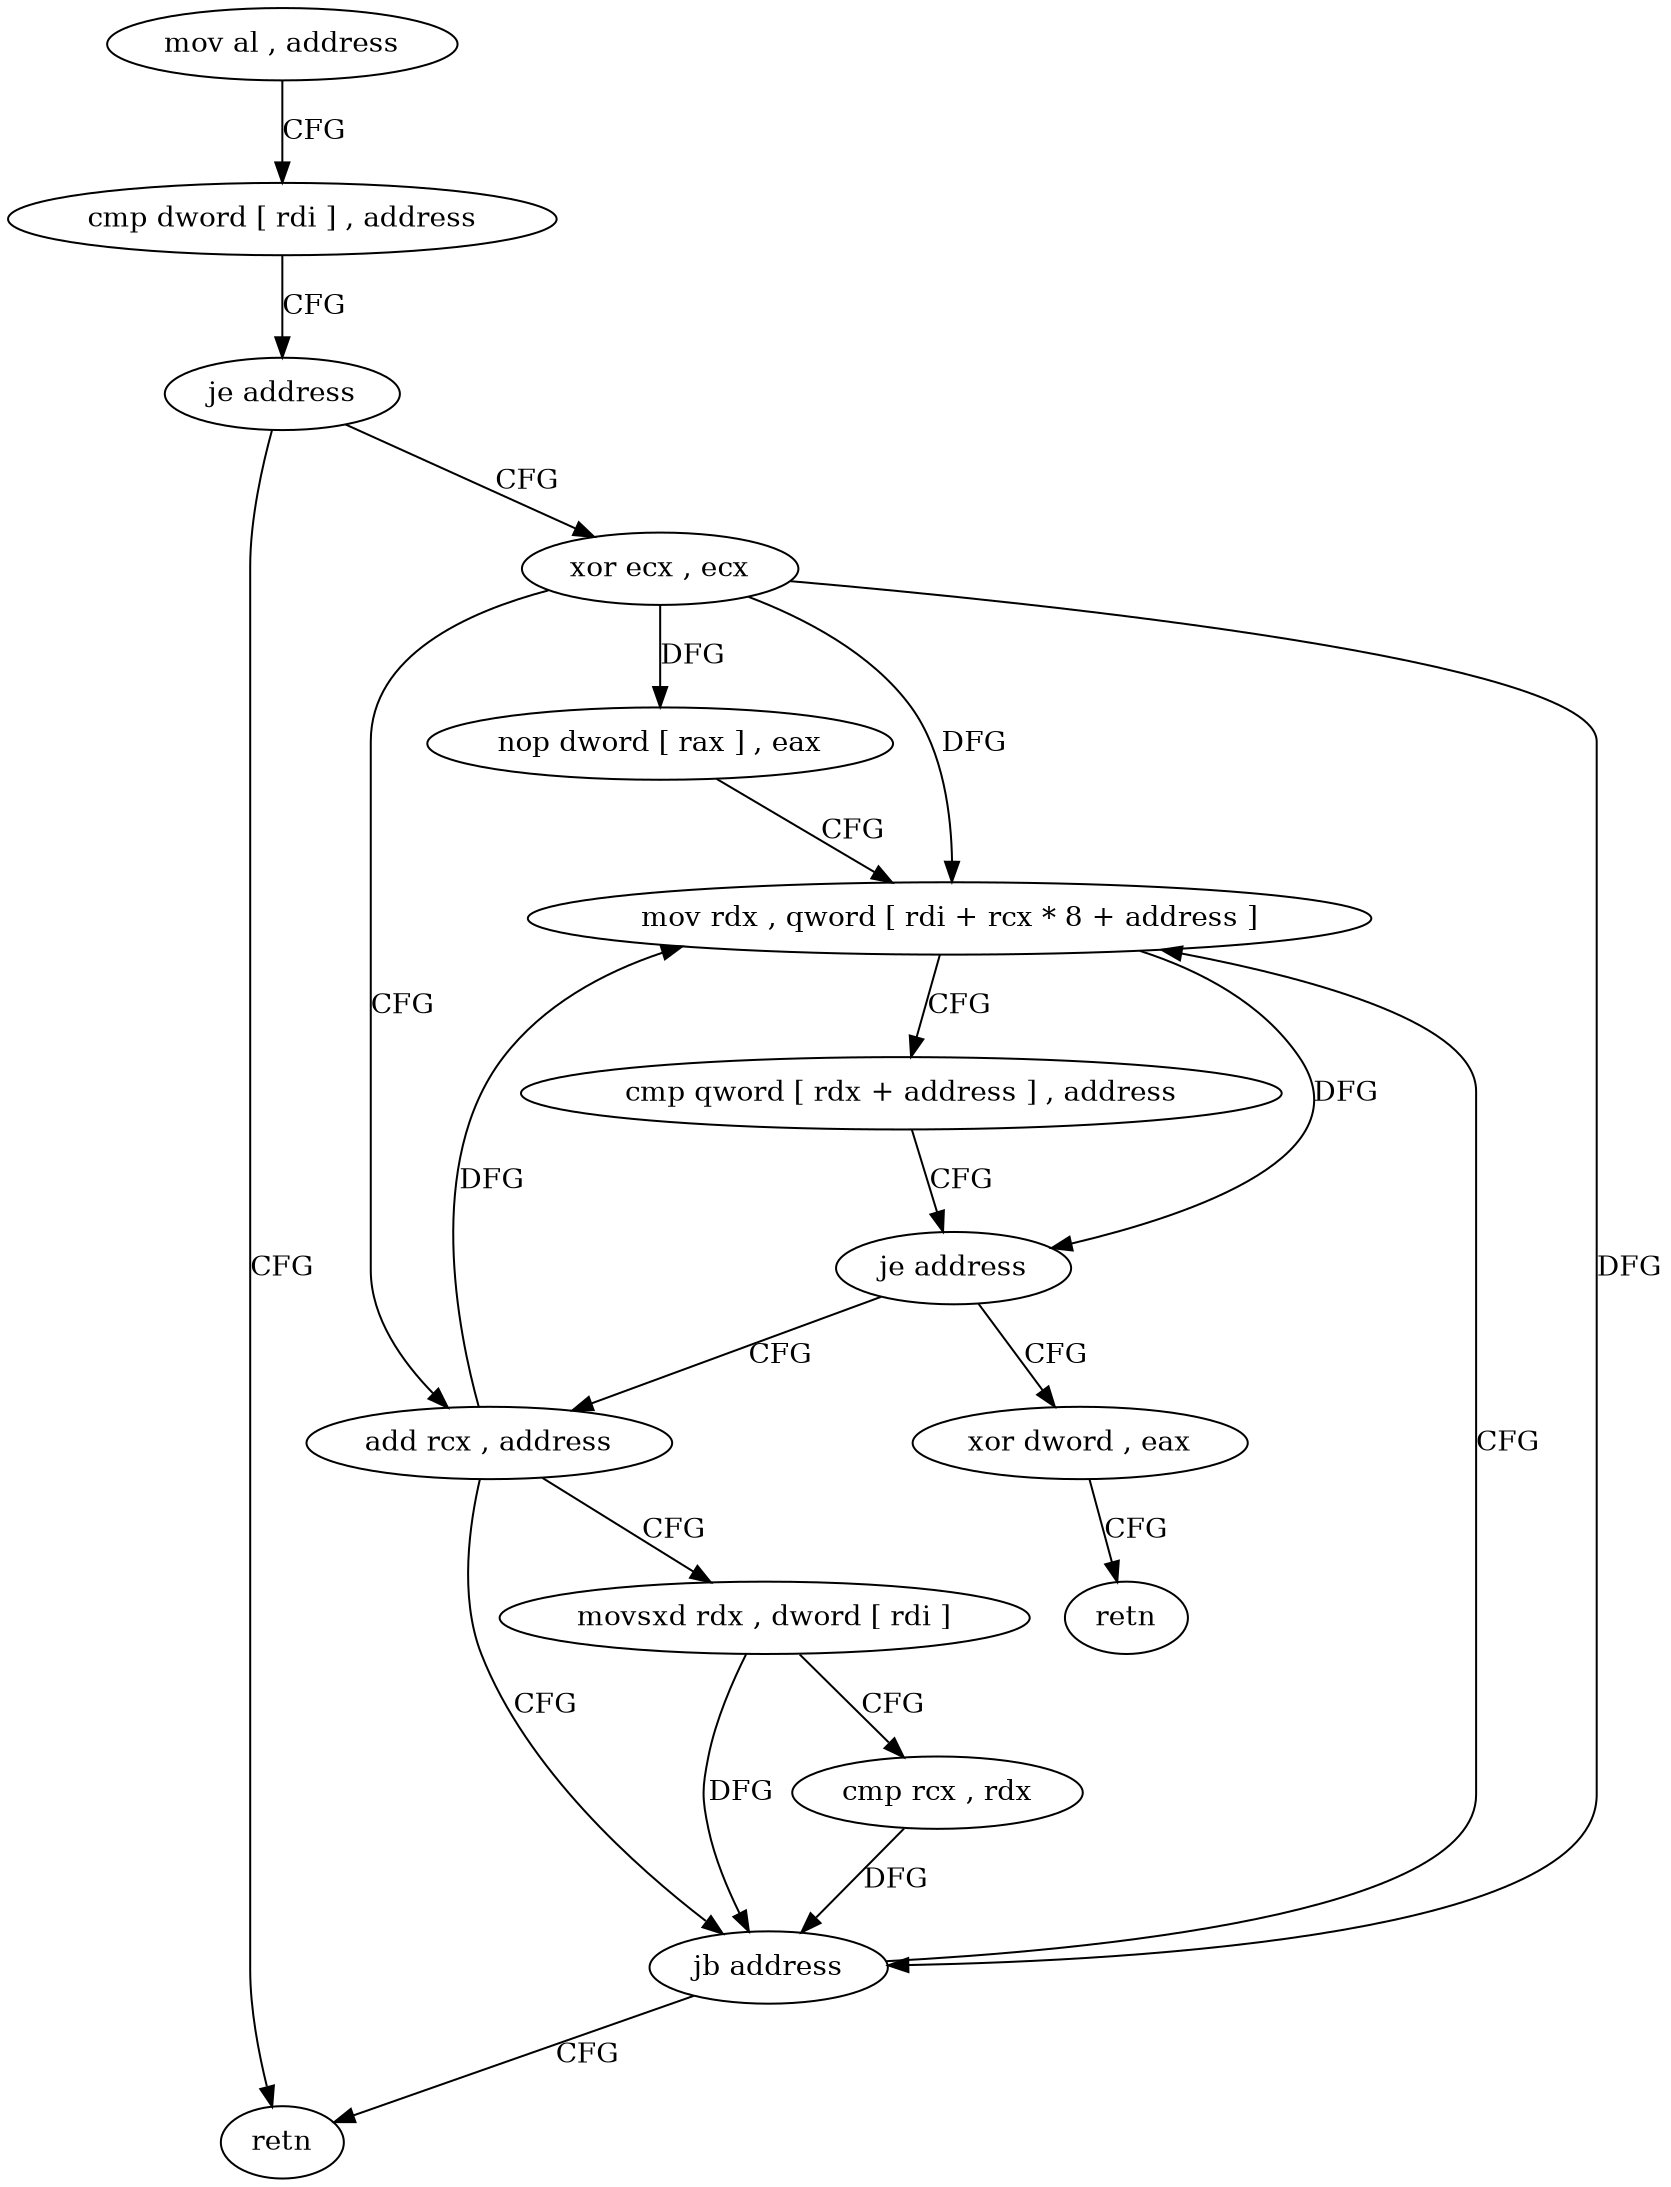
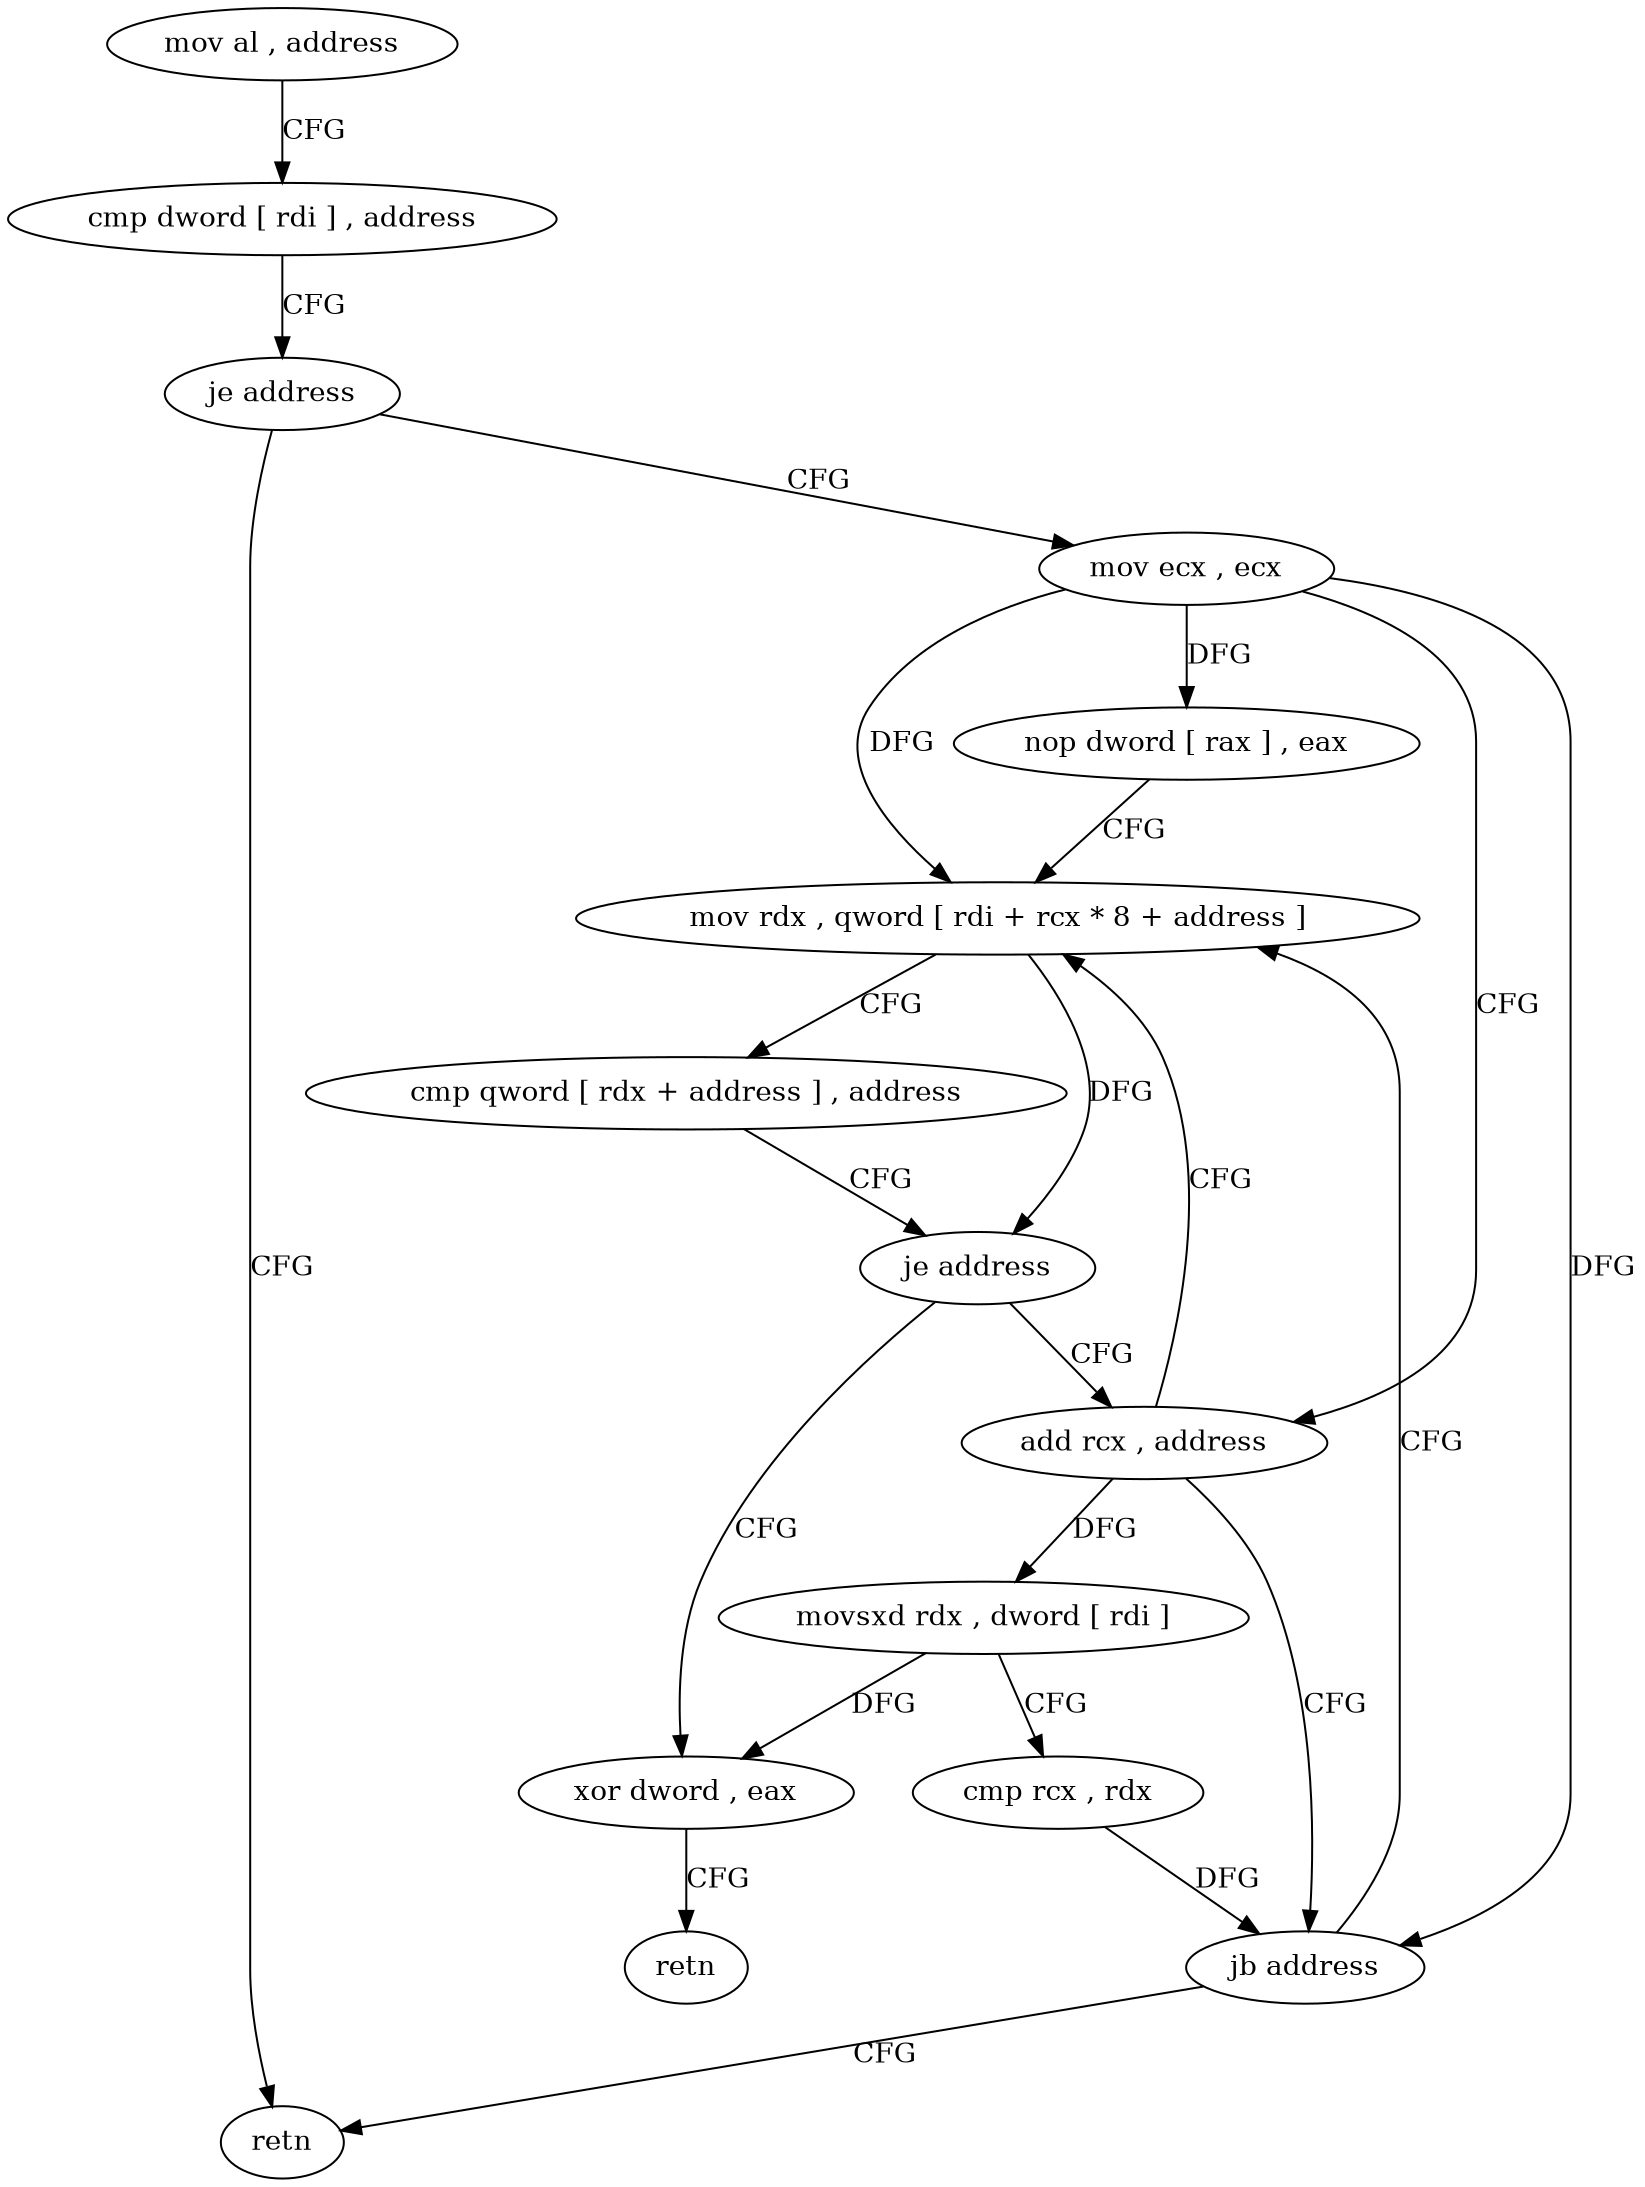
  digraph {
    n1 [label="mov al , address"]
    n2 [label="cmp dword [ rdi ] , address"]
    n3 [label="je address"]
    n4 [label=retn]
-   n5 [label="xor ecx , ecx"]
+   n5 [label="mov ecx , ecx"]
    n6 [label="nop dword [ rax ] , eax"]
    n7 [label="mov rdx , qword [ rdi + rcx * 8 + address ]"]
    n8 [label="add rcx , address"]
    n9 [label="jb address"]
    n10 [label="cmp qword [ rdx + address ] , address"]
    n11 [label="je address"]
    n12 [label="movsxd rdx , dword [ rdi ]"]
    n13 [label="xor dword , eax"]
    n14 [label=retn]
    n15 [label="cmp rcx , rdx"]
    n1 -> n2 [label=CFG]
    n2 -> n3 [label=CFG]
    n3 -> n4 [label=CFG]
    n3 -> n5 [label=CFG]
    n5 -> n6 [label=DFG]
    n5 -> n7 [label=DFG]
    n5 -> n8 [label=CFG]
    n5 -> n9 [label=DFG]
    n6 -> n7 [label=CFG]
    n7 -> n10 [label=CFG]
    n7 -> n11 [label=DFG]
-   n8 -> n7 [label=DFG]
+   n8 -> n7 [label=CFG]
    n8 -> n9 [label=CFG]
-   n8 -> n12 [label=CFG]
+   n8 -> n12 [label=DFG]
    n9 -> n4 [label=CFG]
    n9 -> n7 [label=CFG]
    n10 -> n11 [label=CFG]
    n11 -> n8 [label=CFG]
    n11 -> n13 [label=CFG]
-   n12 -> n9 [label=DFG]
+   n12 -> n13 [label=DFG]
    n12 -> n15 [label=CFG]
    n13 -> n14 [label=CFG]
    n15 -> n9 [label=DFG]
  }
